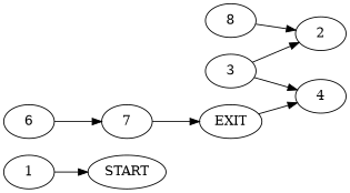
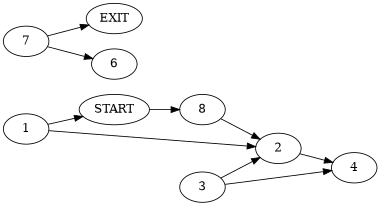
  digraph {
    rankdir=LR
    n1 [label=START]
    n2 [label=8]
    1
    2
    n5 [label=EXIT]
    4
    3
    6
    7
+   n1 -> n2
    n2 -> 2
    1 -> n1
-   n5 -> 4
+   1 -> 2
+   2 -> 4
    3 -> 2
    3 -> 4
-   6 -> 7
+   7 -> 6
    7 -> n5
  }
